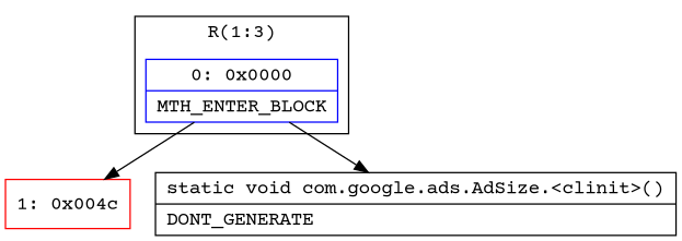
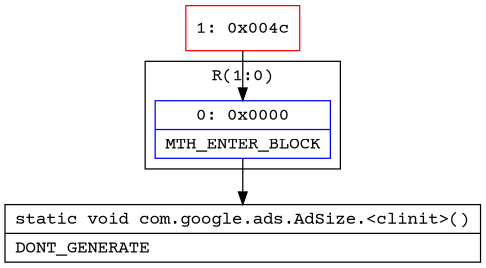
  digraph {
    fontname="Courier Prime"
    node [fontname="Courier Prime" shape=record]
    edge [fontname="Courier Prime"]
    n1 [color=blue label="{0\:\ 0x0000|MTH_ENTER_BLOCK\l}"]
    n2 [color=red label="{1\:\ 0x004c}"]
    n3 [label="{static void com.google.ads.AdSize.\<clinit\>()  | DONT_GENERATE\l}"]
    subgraph cluster_1 {
-     label="R(1:3)"
+     label="R(1:0)"
      n1
    }
-   n1 -> n2
+   n2 -> n1
    n1 -> n3
  }
